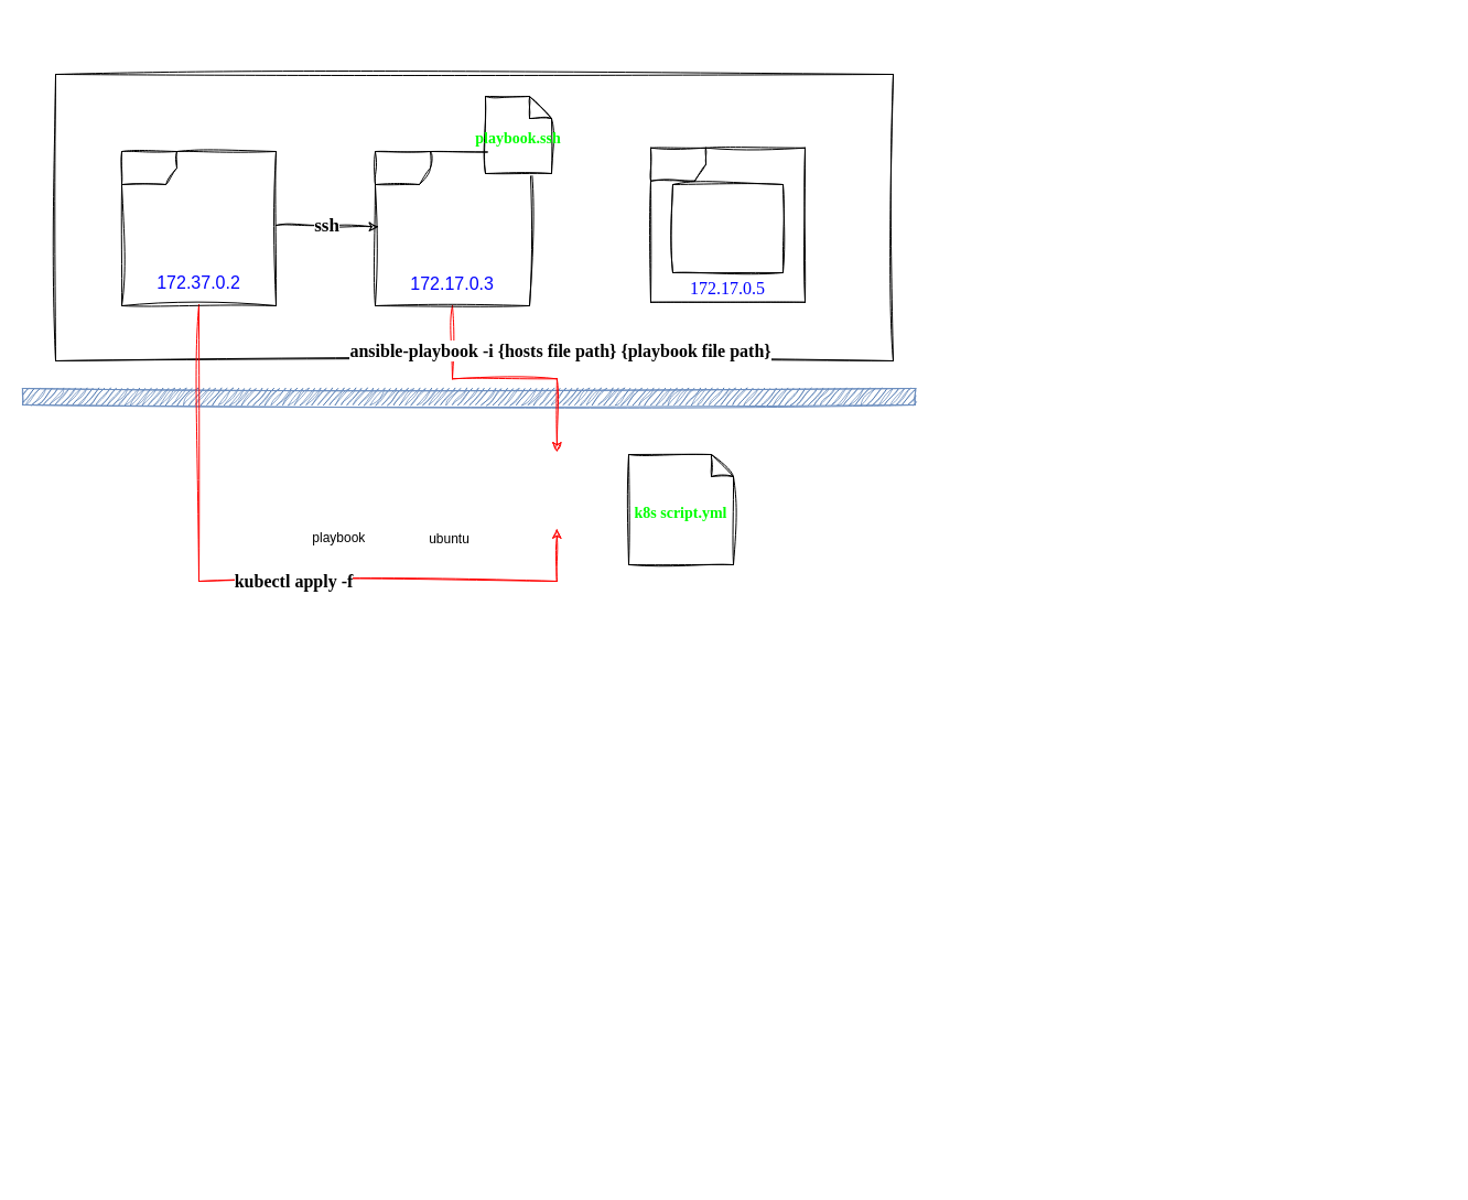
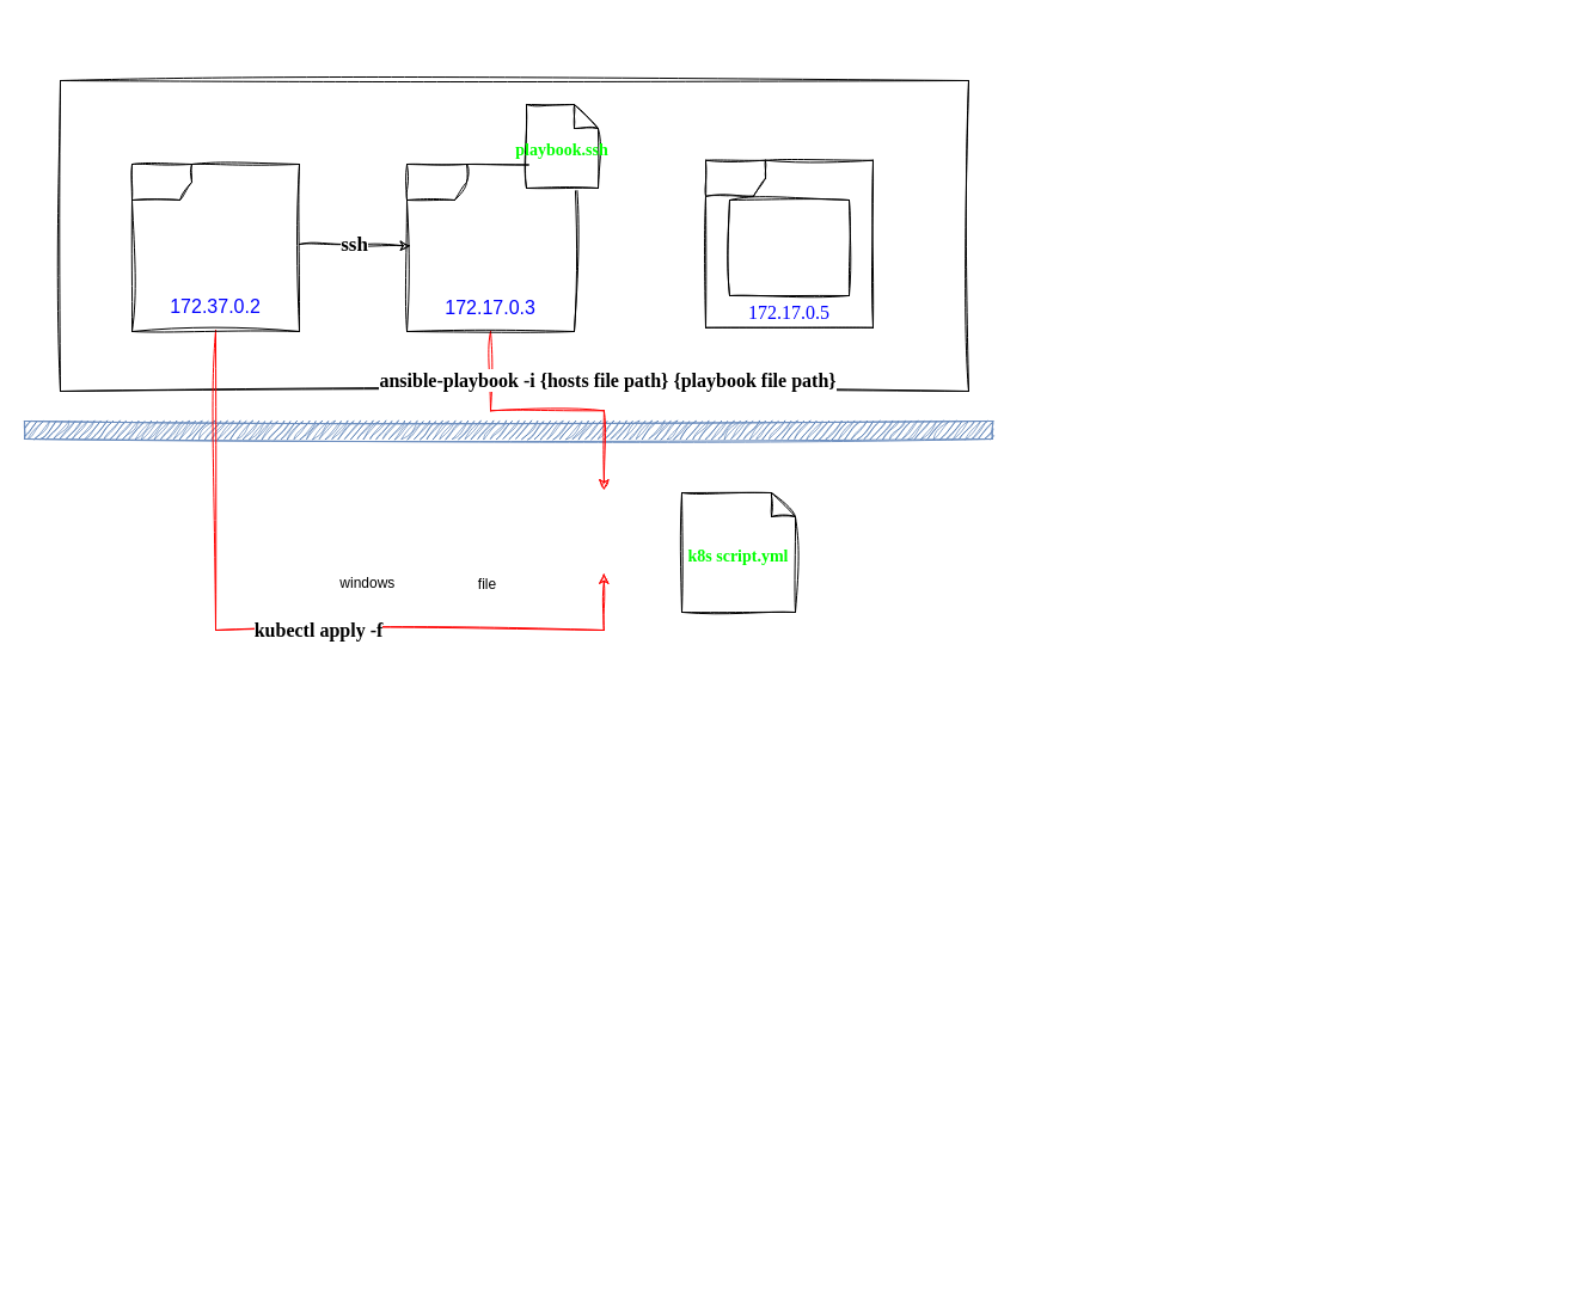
  <mxCell id="0" />
  <mxCell id="1" parent="0" />
  <mxCell id="2" value="" style="rounded=0;whiteSpace=wrap;html=1;sketch=1;hachureGap=4;jiggle=2;curveFitting=1;fontFamily=Architects Daughter;fontSource=https%3A%2F%2Ffonts.googleapis.com%2Fcss%3Ffamily%3DArchitects%2BDaughter;fontSize=20;" vertex="1" parent="1"><mxGeometry x="50" y="67" width="760" height="260" as="geometry" /></mxCell>
  <mxCell id="3" value="" style="group" vertex="1" connectable="0" parent="1"><mxGeometry x="570" y="97" width="160" height="176.77" as="geometry" /></mxCell>
  <mxCell id="4" value="" style="shape=umlFrame;whiteSpace=wrap;html=1;pointerEvents=0;sketch=1;hachureGap=4;jiggle=2;curveFitting=1;fontFamily=Architects Daughter;fontSource=https%3A%2F%2Ffonts.googleapis.com%2Fcss%3Ffamily%3DArchitects%2BDaughter;fontSize=20;movable=1;resizable=1;rotatable=1;deletable=1;editable=1;locked=0;connectable=1;width=50;height=30;" vertex="1" parent="3"><mxGeometry x="20" y="36.77" width="140" height="140" as="geometry" /></mxCell>
  <mxCell id="5" value="" style="shape=image;verticalLabelPosition=bottom;labelBackgroundColor=default;verticalAlign=top;aspect=fixed;imageAspect=0;image=https://subicura.com/generated/assets/article_images/2017-01-19-docker-guide-for-beginners-1/docker-logo-800-b3c79c1cb.png;movable=1;resizable=1;rotatable=1;deletable=1;editable=1;locked=0;connectable=1;" vertex="1" parent="3"><mxGeometry width="78.8" height="70.32" as="geometry" /></mxCell>
  <mxCell id="6" value="&lt;font color=&quot;#0000ff&quot; style=&quot;font-size: 16px;&quot;&gt;172.17.0.5&lt;/font&gt;" style="text;html=1;strokeColor=none;fillColor=none;align=center;verticalAlign=middle;whiteSpace=wrap;rounded=0;fontSize=20;fontFamily=Architects Daughter;" vertex="1" parent="3"><mxGeometry x="60" y="146.77" width="60" height="30" as="geometry" /></mxCell>
  <mxCell id="7" value="" style="shape=image;verticalLabelPosition=bottom;labelBackgroundColor=default;verticalAlign=top;aspect=fixed;imageAspect=0;image=https://storage.googleapis.com/static.fastcampus.co.kr/prod/uploads/202206/085227-704/froala-uploads-1653627056791-%EC%88%98%EC%A0%95%EB%90%A8-vertical-logo-monochromatic.png;" vertex="1" parent="1"><mxGeometry x="20" y="20.21" width="89.73" height="76.79" as="geometry" /></mxCell>
  <mxCell id="8" value="" style="rounded=0;whiteSpace=wrap;html=1;sketch=1;hachureGap=4;jiggle=2;curveFitting=1;fontFamily=Architects Daughter;fontSource=https%3A%2F%2Ffonts.googleapis.com%2Fcss%3Ffamily%3DArchitects%2BDaughter;fontSize=20;fillColor=#174c97;strokeColor=#6c8ebf;" vertex="1" parent="1"><mxGeometry x="20" y="352" width="810" height="15" as="geometry" /></mxCell>
  <mxCell id="9" value="172.17.0.3" style="shape=image;verticalLabelPosition=bottom;labelBackgroundColor=default;verticalAlign=top;aspect=fixed;imageAspect=0;image=https://img1.daumcdn.net/thumb/R1280x0/?fname=http://t1.daumcdn.net/brunch/service/user/797z/image/4r7u74bLHPXOZsr0x17pikAwrMI.png;clipPath=inset(2.31% 12% 4.62% 15.67% round 33%);fontColor=#0000FF;fontSize=16;spacing=-4;" vertex="1" parent="1"><mxGeometry x="350.22" y="147" width="119.78" height="100.18" as="geometry" /></mxCell>
  <mxCell id="10" value="" style="group" vertex="1" connectable="0" parent="1"><mxGeometry x="90" y="97" width="1219.73" height="970" as="geometry" /></mxCell>
  <mxCell id="11" value="" style="group" vertex="1" connectable="0" parent="10"><mxGeometry width="710" height="458.5" as="geometry" /></mxCell>
  <mxCell id="12" value="kubectl apply -f" style="edgeStyle=orthogonalEdgeStyle;rounded=0;sketch=1;hachureGap=4;jiggle=2;curveFitting=1;orthogonalLoop=1;jettySize=auto;html=1;entryX=0.5;entryY=1;entryDx=0;entryDy=0;fontFamily=Architects Daughter;fontSource=https%3A%2F%2Ffonts.googleapis.com%2Fcss%3Ffamily%3DArchitects%2BDaughter;fontSize=16;strokeColor=#FF0000;exitX=0.5;exitY=0.993;exitDx=0;exitDy=0;exitPerimeter=0;fontStyle=1;spacingRight=-50;" edge="1" parent="11" source="13" target="24"><mxGeometry relative="1" as="geometry"><Array as="points"><mxPoint x="90" y="430" /><mxPoint x="415" y="430" /></Array></mxGeometry></mxCell>
  <mxCell id="13" value="" style="shape=umlFrame;whiteSpace=wrap;html=1;pointerEvents=0;sketch=1;hachureGap=4;jiggle=2;curveFitting=1;fontFamily=Architects Daughter;fontSource=https%3A%2F%2Ffonts.googleapis.com%2Fcss%3Ffamily%3DArchitects%2BDaughter;fontSize=20;movable=1;resizable=1;rotatable=1;deletable=1;editable=1;locked=0;connectable=1;width=50;height=30;" vertex="1" parent="11"><mxGeometry x="20" y="40.0" width="140" height="140" as="geometry" /></mxCell>
  <mxCell id="14" value="" style="shape=image;verticalLabelPosition=bottom;labelBackgroundColor=default;verticalAlign=top;aspect=fixed;imageAspect=0;image=https://subicura.com/generated/assets/article_images/2017-01-19-docker-guide-for-beginners-1/docker-logo-800-b3c79c1cb.png;movable=1;resizable=1;rotatable=1;deletable=1;editable=1;locked=0;connectable=1;" vertex="1" parent="11"><mxGeometry width="78.8" height="70.32" as="geometry" /></mxCell>
  <mxCell id="15" value="172.37.0.2" style="shape=image;verticalLabelPosition=bottom;labelBackgroundColor=default;verticalAlign=top;aspect=fixed;imageAspect=0;image=https://crispyblog.kr:5000/static/img/postImg/da5a8caf-6ccc-4aa2-b8d1-d673a3f0a4e6_jenkins.png;fontColor=#0000FF;fontSize=16;spacing=-15;" vertex="1" parent="11"><mxGeometry x="28.38" y="36.77" width="123.23" height="123.23" as="geometry" /></mxCell>
  <mxCell id="16" value="&lt;b&gt;&lt;font color=&quot;#000000&quot;&gt;ansible-playbook -i {hosts file path} {playbook file path}&lt;/font&gt;&lt;/b&gt;" style="edgeStyle=orthogonalEdgeStyle;rounded=0;sketch=1;hachureGap=4;jiggle=2;curveFitting=1;orthogonalLoop=1;jettySize=auto;html=1;fontFamily=Architects Daughter;fontSource=https%3A%2F%2Ffonts.googleapis.com%2Fcss%3Ffamily%3DArchitects%2BDaughter;fontSize=16;fontColor=#FF0000;strokeColor=#FF0000;spacingRight=-100;spacingTop=-50;" edge="1" parent="11" source="17" target="24"><mxGeometry relative="1" as="geometry" /></mxCell>
  <mxCell id="17" value="" style="shape=umlFrame;whiteSpace=wrap;html=1;pointerEvents=0;sketch=1;hachureGap=4;jiggle=2;curveFitting=1;fontFamily=Architects Daughter;fontSource=https%3A%2F%2Ffonts.googleapis.com%2Fcss%3Ffamily%3DArchitects%2BDaughter;fontSize=20;movable=1;resizable=1;rotatable=1;deletable=1;editable=1;locked=0;connectable=1;width=50;height=30;" vertex="1" parent="11"><mxGeometry x="250" y="40.0" width="140" height="140" as="geometry" /></mxCell>
  <mxCell id="18" value="" style="rounded=0;whiteSpace=wrap;html=1;sketch=1;hachureGap=4;jiggle=2;curveFitting=1;fontFamily=Architects Daughter;fontSource=https%3A%2F%2Ffonts.googleapis.com%2Fcss%3Ffamily%3DArchitects%2BDaughter;fontSize=20;" vertex="1" parent="11"><mxGeometry x="520" y="70" width="100" height="80" as="geometry" /></mxCell>
  <mxCell id="19" value="" style="shape=image;verticalLabelPosition=bottom;labelBackgroundColor=default;verticalAlign=top;aspect=fixed;imageAspect=0;image=https://subicura.com/generated/assets/article_images/2017-01-19-docker-guide-for-beginners-1/docker-logo-800-b3c79c1cb.png;movable=1;resizable=1;rotatable=1;deletable=1;editable=1;locked=0;connectable=1;" vertex="1" parent="11"><mxGeometry x="530" y="71.61" width="78.8" height="70.32" as="geometry" /></mxCell>
  <mxCell id="20" value="&lt;font style=&quot;font-size: 17px;&quot;&gt;&lt;b&gt;ssh&lt;/b&gt;&lt;/font&gt;" style="edgeStyle=orthogonalEdgeStyle;rounded=0;sketch=1;hachureGap=4;jiggle=2;curveFitting=1;orthogonalLoop=1;jettySize=auto;html=1;fontFamily=Architects Daughter;fontSource=https%3A%2F%2Ffonts.googleapis.com%2Fcss%3Ffamily%3DArchitects%2BDaughter;fontSize=16;entryX=0.021;entryY=0.487;entryDx=0;entryDy=0;entryPerimeter=0;" edge="1" parent="11" source="13" target="17"><mxGeometry relative="1" as="geometry"><Array as="points"><mxPoint x="205" y="107" /><mxPoint x="205" y="108" /></Array></mxGeometry></mxCell>
  <mxCell id="21" value="&lt;font color=&quot;#00ff00&quot; style=&quot;font-size: 14px;&quot;&gt;&lt;b&gt;playbook.ssh&lt;/b&gt;&lt;/font&gt;" style="shape=note;size=20;whiteSpace=wrap;html=1;sketch=1;hachureGap=4;jiggle=2;curveFitting=1;fontFamily=Architects Daughter;fontSource=https%3A%2F%2Ffonts.googleapis.com%2Fcss%3Ffamily%3DArchitects%2BDaughter;fontSize=20;" vertex="1" parent="11"><mxGeometry x="350" y="-10" width="60" height="70" as="geometry" /></mxCell>
  <mxCell id="22" value="&lt;font color=&quot;#00ff00&quot; style=&quot;font-size: 14px;&quot;&gt;&lt;b&gt;k8s script.yml&lt;/b&gt;&lt;/font&gt;" style="shape=note;size=20;whiteSpace=wrap;html=1;sketch=1;hachureGap=4;jiggle=2;curveFitting=1;fontFamily=Architects Daughter;fontSource=https%3A%2F%2Ffonts.googleapis.com%2Fcss%3Ffamily%3DArchitects%2BDaughter;fontSize=20;" vertex="1" parent="11"><mxGeometry x="480" y="315" width="95" height="100" as="geometry" /></mxCell>
- <mxCell id="23" value="ubuntu" style="shape=image;verticalLabelPosition=bottom;labelBackgroundColor=default;verticalAlign=top;aspect=fixed;imageAspect=0;image=https://upload.wikimedia.org/wikipedia/commons/thumb/a/ab/Logo-ubuntu_cof-orange-hex.svg/1200px-Logo-ubuntu_cof-orange-hex.svg.png;" vertex="1" parent="11"><mxGeometry x="285" y="312.5" width="65" height="65" as="geometry" /></mxCell>
+ <mxCell id="23" value="file" style="shape=image;verticalLabelPosition=bottom;labelBackgroundColor=default;verticalAlign=top;aspect=fixed;imageAspect=0;image=https://upload.wikimedia.org/wikipedia/commons/thumb/a/ab/Logo-ubuntu_cof-orange-hex.svg/1200px-Logo-ubuntu_cof-orange-hex.svg.png;" vertex="1" parent="11"><mxGeometry x="285" y="312.5" width="65" height="65" as="geometry" /></mxCell>
  <mxCell id="24" value="" style="shape=image;verticalLabelPosition=bottom;labelBackgroundColor=default;verticalAlign=top;aspect=fixed;imageAspect=0;image=https://www.syncfusion.com/books/using-netcore-docker-and-kubernetes-succinctly/Images/kubernetes-cluster-components.png;clipPath=inset(22.25% 67.67% 44.24% 5%);" vertex="1" parent="11"><mxGeometry x="370" y="312.5" width="89.69" height="70" as="geometry" /></mxCell>
- <mxCell id="25" value="playbook" style="shape=image;verticalLabelPosition=bottom;labelBackgroundColor=default;verticalAlign=top;aspect=fixed;imageAspect=0;image=https://blogs.windows.com/wp-content/uploads/prod/2020/08/windows-logo-social.png;spacing=-3;" vertex="1" parent="11"><mxGeometry x="151.61" y="312.5" width="131.43" height="69" as="geometry" /></mxCell>
+ <mxCell id="25" value="windows" style="shape=image;verticalLabelPosition=bottom;labelBackgroundColor=default;verticalAlign=top;aspect=fixed;imageAspect=0;image=https://blogs.windows.com/wp-content/uploads/prod/2020/08/windows-logo-social.png;spacing=-3;" vertex="1" parent="11"><mxGeometry x="151.61" y="312.5" width="131.43" height="69" as="geometry" /></mxCell>
  <mxCell id="26" value="" style="shape=image;verticalLabelPosition=bottom;labelBackgroundColor=default;verticalAlign=top;aspect=fixed;imageAspect=0;image=https://subicura.com/generated/assets/article_images/2017-01-19-docker-guide-for-beginners-1/docker-logo-800-b3c79c1cb.png;movable=1;resizable=1;rotatable=1;deletable=1;editable=1;locked=0;connectable=1;" vertex="1" parent="1"><mxGeometry x="320" y="97" width="78.8" height="70.32" as="geometry" /></mxCell>
